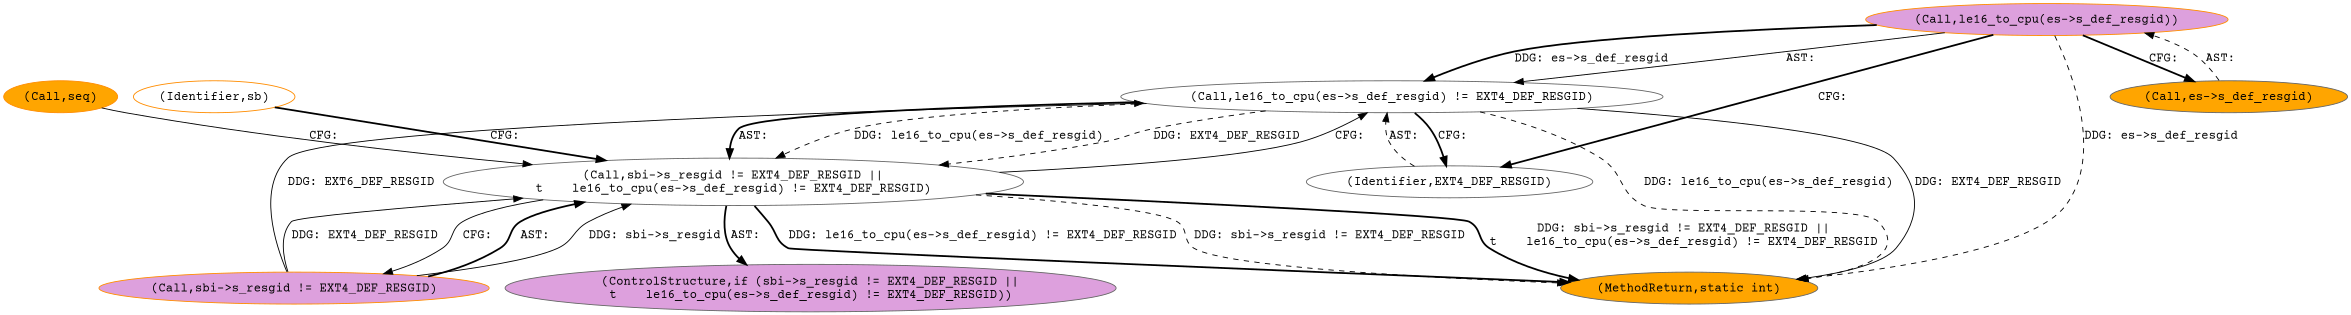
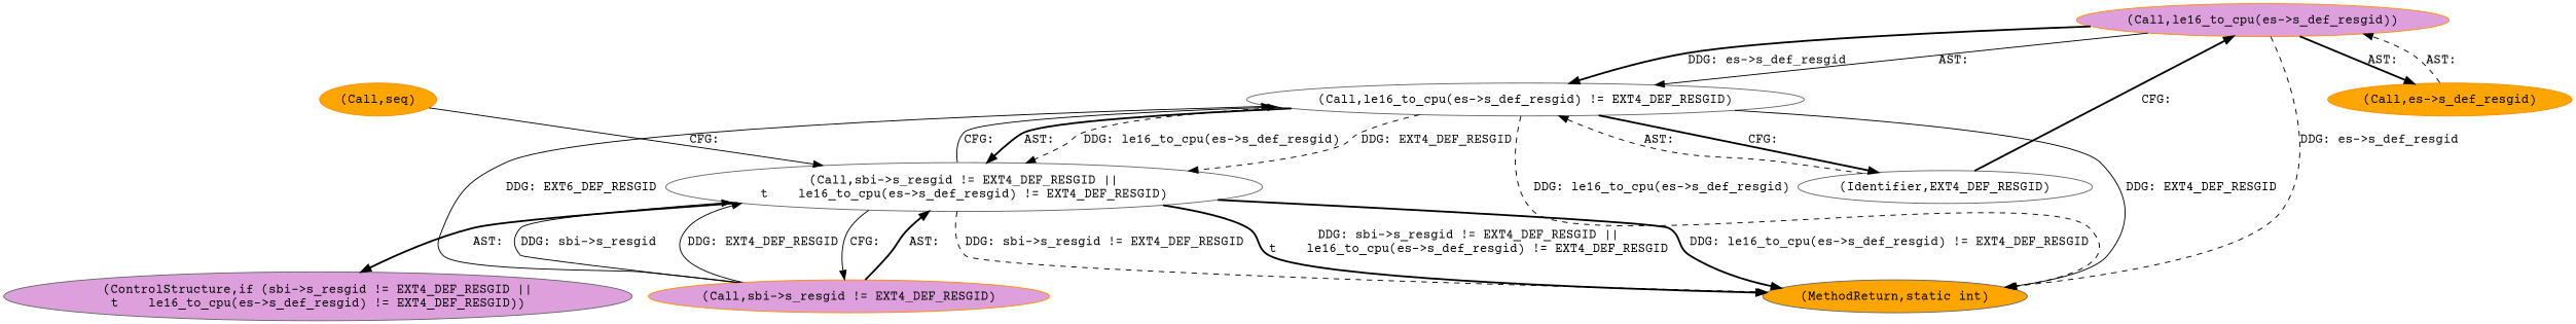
  digraph {
    fontname="Courier Prime"
    node [color=darkorange fillcolor=white fontname="Courier Prime" style=filled]
    edge [fontname="Courier Prime" style=bold]
    n1 [fillcolor=plum label="(Call,le16_to_cpu(es->s_def_resgid))"]
    n2 [color=gray40 label="(Call,le16_to_cpu(es->s_def_resgid) != EXT4_DEF_RESGID)"]
    n3 [color=gray40 fillcolor=orange label="(MethodReturn,static int)"]
-   n4 [color=gray40 fillcolor=orange label="(Call,es->s_def_resgid)"]
+   n4 [fillcolor=orange label="(Call,es->s_def_resgid)"]
    n5 [color=gray40 label="(Call,sbi->s_resgid != EXT4_DEF_RESGID ||\n\t    le16_to_cpu(es->s_def_resgid) != EXT4_DEF_RESGID)"]
    n6 [color=gray40 label="(Identifier,EXT4_DEF_RESGID)"]
    n7 [color=gray40 fillcolor=plum label="(ControlStructure,if (sbi->s_resgid != EXT4_DEF_RESGID ||\n\t    le16_to_cpu(es->s_def_resgid) != EXT4_DEF_RESGID))"]
    n8 [fillcolor=plum label="(Call,sbi->s_resgid != EXT4_DEF_RESGID)"]
    n9 [fillcolor=orange label="(Call,seq)"]
-   n10 [label="(Identifier,sb)"]
    n1 -> n2 [label="AST: " style=solid]
    n1 -> n2 [label="DDG: es->s_def_resgid"]
    n1 -> n3 [label="DDG: es->s_def_resgid" style=dashed]
-   n1 -> n4 [label="CFG: "]
+   n1 -> n4 [label="AST: "]
    n2 -> n3 [label="DDG: le16_to_cpu(es->s_def_resgid)" style=dashed]
    n2 -> n3 [label="DDG: EXT4_DEF_RESGID" style=solid]
    n2 -> n5 [label="AST: "]
    n2 -> n5 [label="DDG: le16_to_cpu(es->s_def_resgid)" style=dashed]
    n2 -> n5 [label="DDG: EXT4_DEF_RESGID" style=dashed]
    n2 -> n6 [label="CFG: "]
    n4 -> n1 [label="AST: " style=dashed]
    n5 -> n2 [label="CFG: " style=solid]
    n5 -> n3 [label="DDG: sbi->s_resgid != EXT4_DEF_RESGID ||\n\t    le16_to_cpu(es->s_def_resgid) != EXT4_DEF_RESGID"]
    n5 -> n3 [label="DDG: le16_to_cpu(es->s_def_resgid) != EXT4_DEF_RESGID"]
    n5 -> n3 [label="DDG: sbi->s_resgid != EXT4_DEF_RESGID" style=dashed]
    n5 -> n7 [label="AST: "]
    n5 -> n8 [label="CFG: " style=solid]
-   n1 -> n6 [label="CFG: "]
+   n6 -> n1 [label="CFG: "]
    n6 -> n2 [label="AST: " style=dashed]
    n8 -> n2 [label="DDG: EXT6_DEF_RESGID" style=solid]
    n8 -> n5 [label="AST: "]
    n8 -> n5 [label="DDG: sbi->s_resgid" style=solid]
    n8 -> n5 [label="DDG: EXT4_DEF_RESGID" style=solid]
    n9 -> n5 [label="CFG: " style=solid]
-   n10 -> n5 [label="CFG: "]
  }
